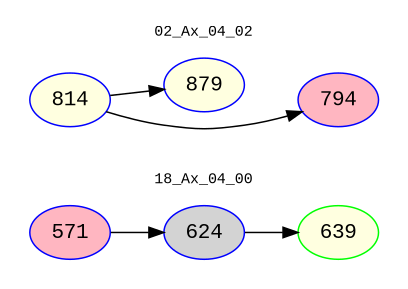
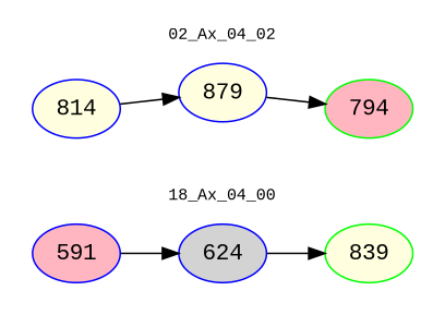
  digraph {
    fontname="Liberation Mono"
    rankdir=LR
    node [color=blue fillcolor=lightyellow fontname="Liberation Mono" style=filled]
    edge [color=black fontname="Liberation Mono"]
    n1 [fillcolor=lightgrey label=624]
-   n2 [fillcolor=lightpink label=571]
-   n3 [color=green label=639]
+   n2 [fillcolor=lightpink label=591]
+   n3 [color=green label=839]
    n4 [label=814]
-   n5 [fillcolor=lightpink label=794]
+   n5 [color=green fillcolor=lightpink label=794]
    n6 [label=879]
    subgraph cluster_1 {
      color=white
      fontsize=10
      label="18_Ax_04_00"
      n1
      n2
      n3
    }
    subgraph cluster_2 {
      color=white
      fontsize=10
      label="02_Ax_04_02"
      n4
      n5
      n6
    }
    n1 -> n3
    n2 -> n1
-   n4 -> n5
+   n6 -> n5
    n4 -> n6
  }
